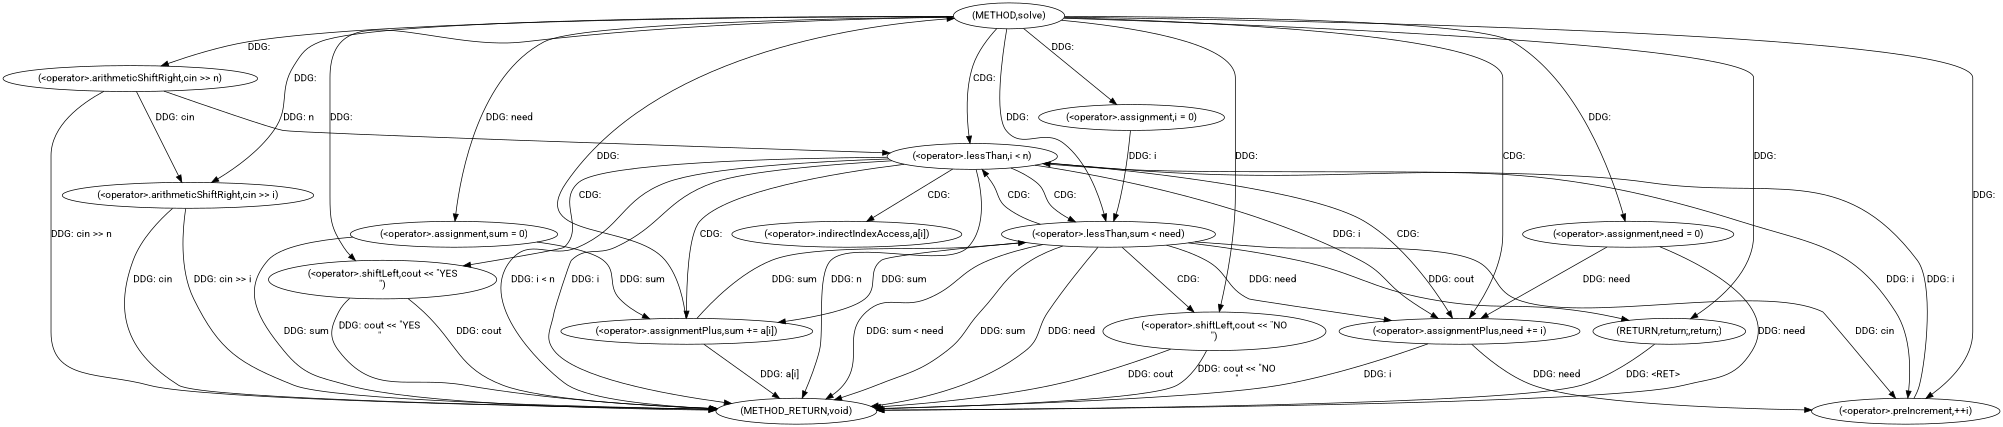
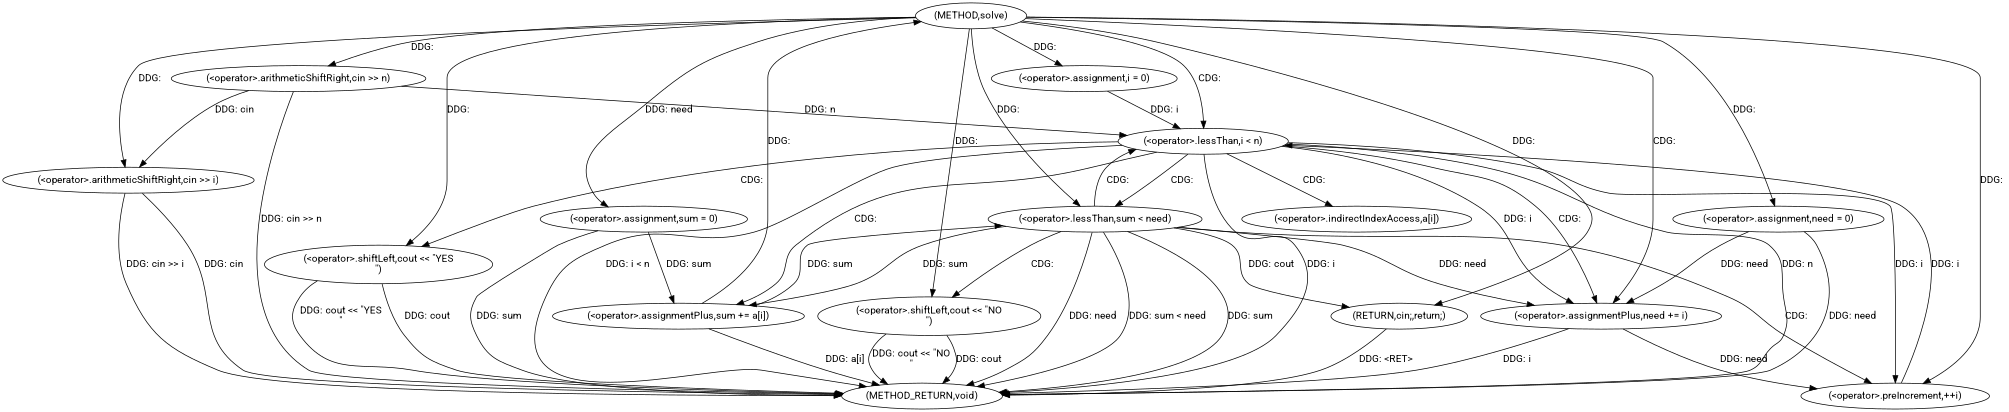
  digraph {
    fontname=Roboto
    node [fontname=Roboto]
    edge [fontname=Roboto]
    n1 [label="(METHOD,solve)"]
    n2 [label="(<operator>.arithmeticShiftRight,cin >> n)"]
    n3 [label="(<operator>.arithmeticShiftRight,cin >> i)"]
    n4 [label="(<operator>.assignment,sum = 0)"]
    n5 [label="(<operator>.assignment,need = 0)"]
    n6 [label="(<operator>.shiftLeft,cout << \"YES\n\")"]
    n7 [label="(<operator>.assignment,i = 0)"]
    n8 [label="(<operator>.lessThan,i < n)"]
    n9 [label="(<operator>.preIncrement,++i)"]
    n10 [label="(<operator>.assignmentPlus,need += i)"]
    n11 [label="(<operator>.lessThan,sum < need)"]
    n12 [label="(<operator>.shiftLeft,cout << \"NO\n\")"]
-   n13 [label="(RETURN,return;,return;)"]
+   n13 [label="(RETURN,cin;,return;)"]
    n14 [label="(METHOD_RETURN,void)"]
    n15 [label="(<operator>.assignmentPlus,sum += a[i])"]
    n16 [label="(<operator>.indirectIndexAccess,a[i])"]
    n1 -> n2 [label="DDG: "]
    n1 -> n3 [label="DDG: "]
    n1 -> n4 [label="DDG: need"]
    n1 -> n5 [label="DDG: "]
    n1 -> n6 [label="DDG: "]
    n1 -> n7 [label="DDG: "]
    n1 -> n8 [label="CDG: "]
    n1 -> n9 [label="DDG: "]
    n1 -> n10 [label="CDG: "]
    n1 -> n11 [label="DDG: "]
    n1 -> n12 [label="DDG: "]
    n1 -> n13 [label="DDG: "]
    n2 -> n3 [label="DDG: cin"]
    n2 -> n8 [label="DDG: n"]
    n2 -> n14 [label="DDG: cin >> n"]
    n3 -> n14 [label="DDG: cin"]
    n3 -> n14 [label="DDG: cin >> i"]
    n4 -> n14 [label="DDG: sum"]
    n4 -> n15 [label="DDG: sum"]
    n5 -> n10 [label="DDG: need"]
    n5 -> n14 [label="DDG: need"]
    n6 -> n14 [label="DDG: cout"]
    n6 -> n14 [label="DDG: cout << \"YES\n\""]
-   n7 -> n11 [label="DDG: i"]
+   n7 -> n8 [label="DDG: i"]
    n8 -> n6 [label="CDG: "]
    n8 -> n9 [label="DDG: i"]
    n8 -> n10 [label="DDG: i"]
    n8 -> n10 [label="CDG: "]
    n8 -> n11 [label="CDG: "]
    n8 -> n14 [label="DDG: i"]
    n8 -> n14 [label="DDG: n"]
    n8 -> n14 [label="DDG: i < n"]
    n8 -> n15 [label="CDG: "]
    n8 -> n16 [label="CDG: "]
    n9 -> n8 [label="DDG: i"]
    n10 -> n9 [label="DDG: need"]
    n10 -> n14 [label="DDG: i"]
    n11 -> n8 [label="CDG: "]
-   n11 -> n9 [label="DDG: cin"]
+   n11 -> n9 [label="CDG: "]
    n11 -> n10 [label="DDG: need"]
    n11 -> n12 [label="CDG: "]
    n11 -> n13 [label="DDG: cout"]
    n11 -> n14 [label="DDG: sum"]
    n11 -> n14 [label="DDG: need"]
    n11 -> n14 [label="DDG: sum < need"]
    n11 -> n15 [label="DDG: sum"]
    n12 -> n14 [label="DDG: cout"]
    n12 -> n14 [label="DDG: cout << \"NO\n\""]
    n13 -> n14 [label="DDG: <RET>"]
    n15 -> n1 [label="DDG: "]
    n15 -> n11 [label="DDG: sum"]
    n15 -> n14 [label="DDG: a[i]"]
  }
